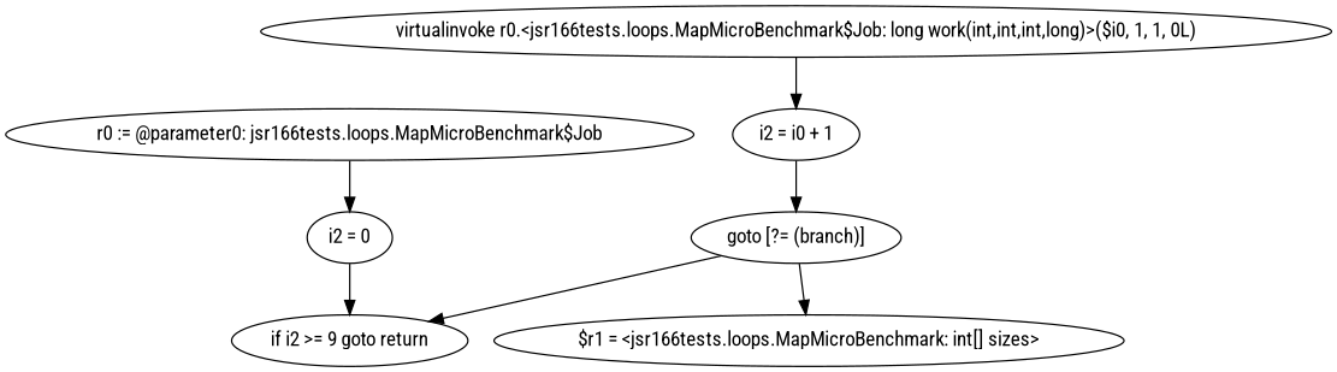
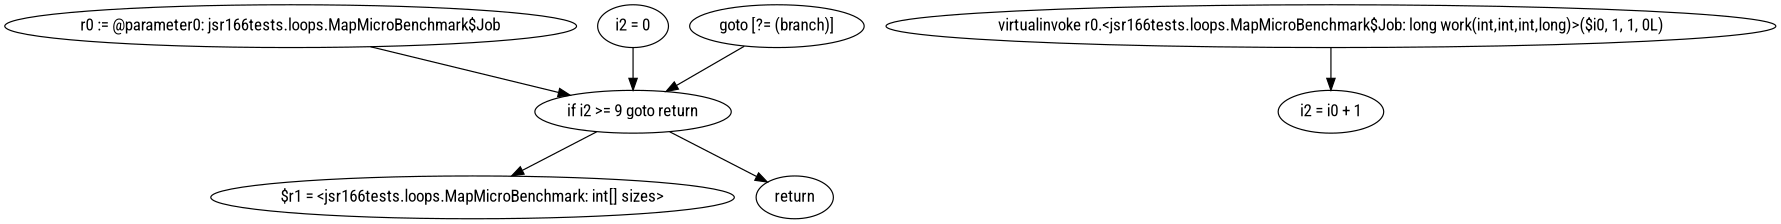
  digraph {
    fontname="Roboto Condensed"
    node [fontname="Roboto Condensed"]
    edge [fontname="Roboto Condensed"]
    "r0 := @parameter0: jsr166tests.loops.MapMicroBenchmark$Job"
    "i2 = 0"
    "if i2 >= 9 goto return"
    "$r1 = <jsr166tests.loops.MapMicroBenchmark: int[] sizes>"
+   return
    n6 [label="i2 = i0 + 1"]
    "virtualinvoke r0.<jsr166tests.loops.MapMicroBenchmark$Job: long work(int,int,int,long)>($i0, 1, 1, 0L)"
    "goto [?= (branch)]"
-   "r0 := @parameter0: jsr166tests.loops.MapMicroBenchmark$Job" -> "i2 = 0"
+   "r0 := @parameter0: jsr166tests.loops.MapMicroBenchmark$Job" -> "if i2 >= 9 goto return"
    "i2 = 0" -> "if i2 >= 9 goto return"
-   "goto [?= (branch)]" -> "$r1 = <jsr166tests.loops.MapMicroBenchmark: int[] sizes>"
-   n6 -> "goto [?= (branch)]"
+   "if i2 >= 9 goto return" -> "$r1 = <jsr166tests.loops.MapMicroBenchmark: int[] sizes>"
+   "if i2 >= 9 goto return" -> return
    "virtualinvoke r0.<jsr166tests.loops.MapMicroBenchmark$Job: long work(int,int,int,long)>($i0, 1, 1, 0L)" -> n6
    "goto [?= (branch)]" -> "if i2 >= 9 goto return"
  }
